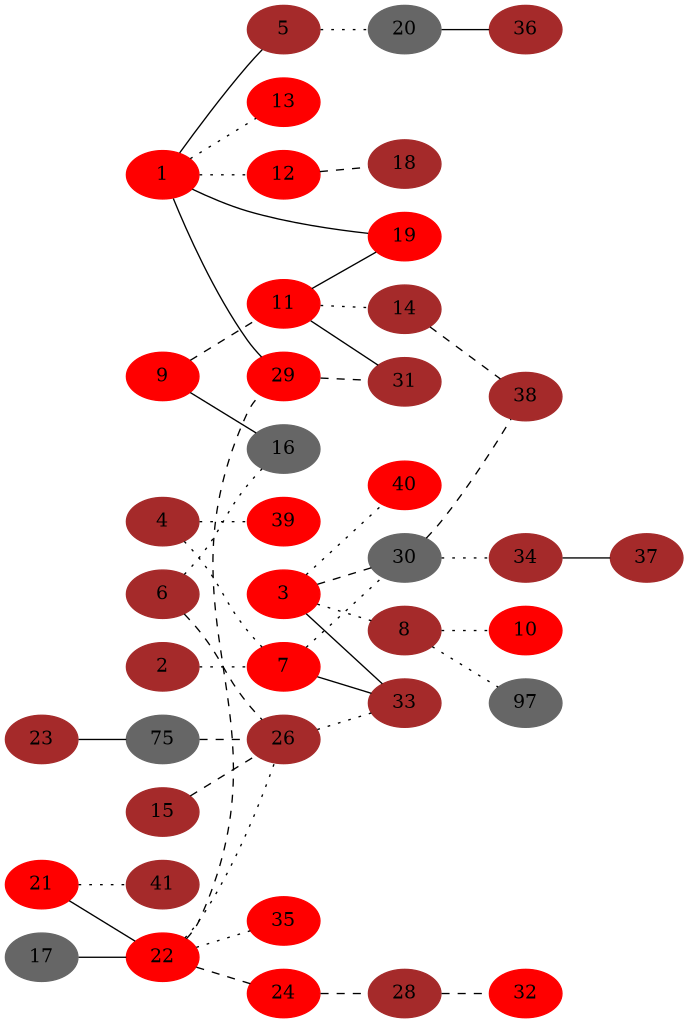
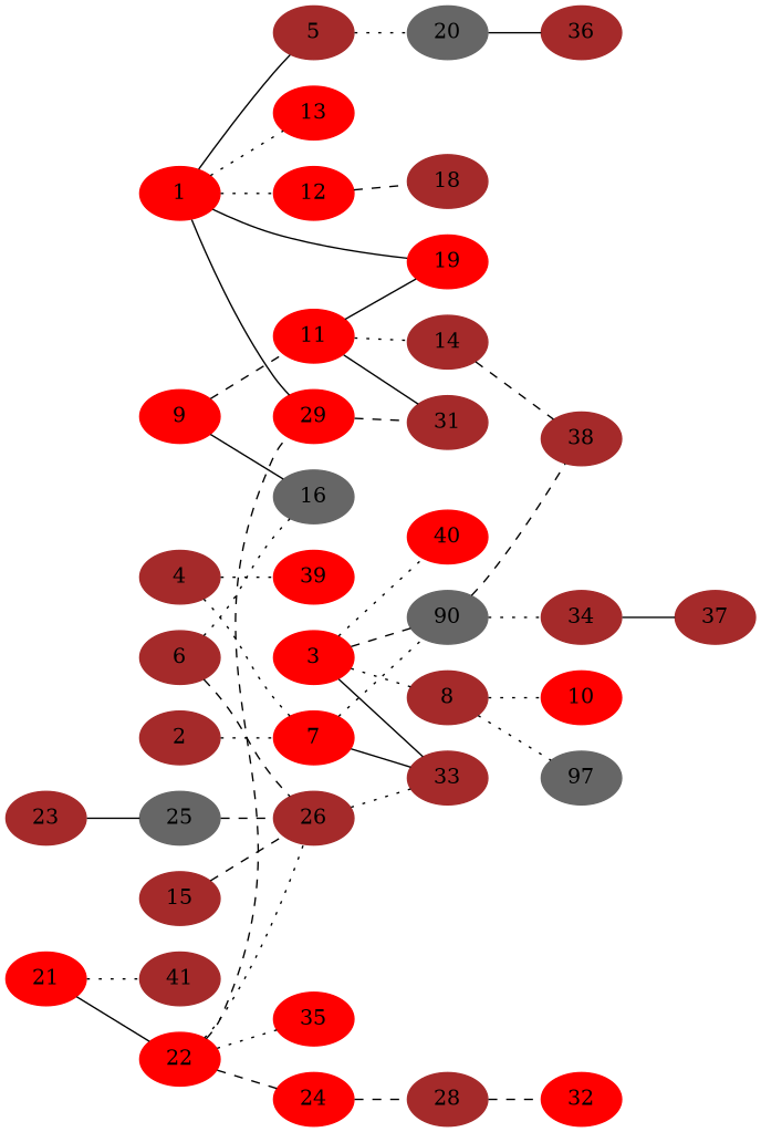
  graph {
    rankdir=LR
    node [color=brown style=filled]
    edge [style=dotted weight=1.0]
    1 [color=red]
    5
    12 [color=red]
    13 [color=red]
    19 [color=red]
    29 [color=red]
    20 [color=gray40]
    18
    31
    7 [color=red]
    2
-   30 [color=gray40]
+   30 [color=gray40 label=90]
    33
    3 [color=red]
    8
    40 [color=red]
    10 [color=red]
    n18 [color=gray40 label=97]
    38
    34
    4
    39 [color=red]
    36
    16 [color=gray40]
    6
    26
    9 [color=red]
    11 [color=red]
    14
    15
-   17 [color=gray40]
    22 [color=red]
    24 [color=red]
    35 [color=red]
    21 [color=red]
    41
    28
-   25 [color=gray40 label=75]
+   25 [color=gray40]
    23
    32 [color=red]
    37
    1 -- 5 [style=solid]
    1 -- 12
    1 -- 13
    1 -- 19 [style=solid]
    1 -- 29 [style=solid]
    5 -- 20
    12 -- 18 [style=dashed]
    29 -- 31 [style=dashed]
    20 -- 36 [style=solid]
    7 -- 30
    7 -- 33 [style=solid]
    2 -- 7
    30 -- 38 [style=dashed]
    30 -- 34
    3 -- 30 [style=dashed]
    3 -- 33 [style=solid]
    3 -- 8
    3 -- 40
    8 -- 10
    8 -- n18
    34 -- 37 [style=solid]
    4 -- 7
    4 -- 39
    6 -- 16
    6 -- 26 [style=dashed]
    26 -- 33
    9 -- 16 [style=solid]
    9 -- 11 [style=dashed]
    11 -- 19 [style=solid]
    11 -- 31 [style=solid]
    11 -- 14
    14 -- 38 [style=dashed]
    15 -- 26 [style=dashed]
-   17 -- 22 [style=solid]
    22 -- 29 [style=dashed]
    22 -- 26
    22 -- 24 [style=dashed]
    22 -- 35
    24 -- 28 [style=dashed]
    21 -- 22 [style=solid]
    21 -- 41
    28 -- 32 [style=dashed]
    25 -- 26 [style=dashed]
    23 -- 25 [style=solid]
  }
